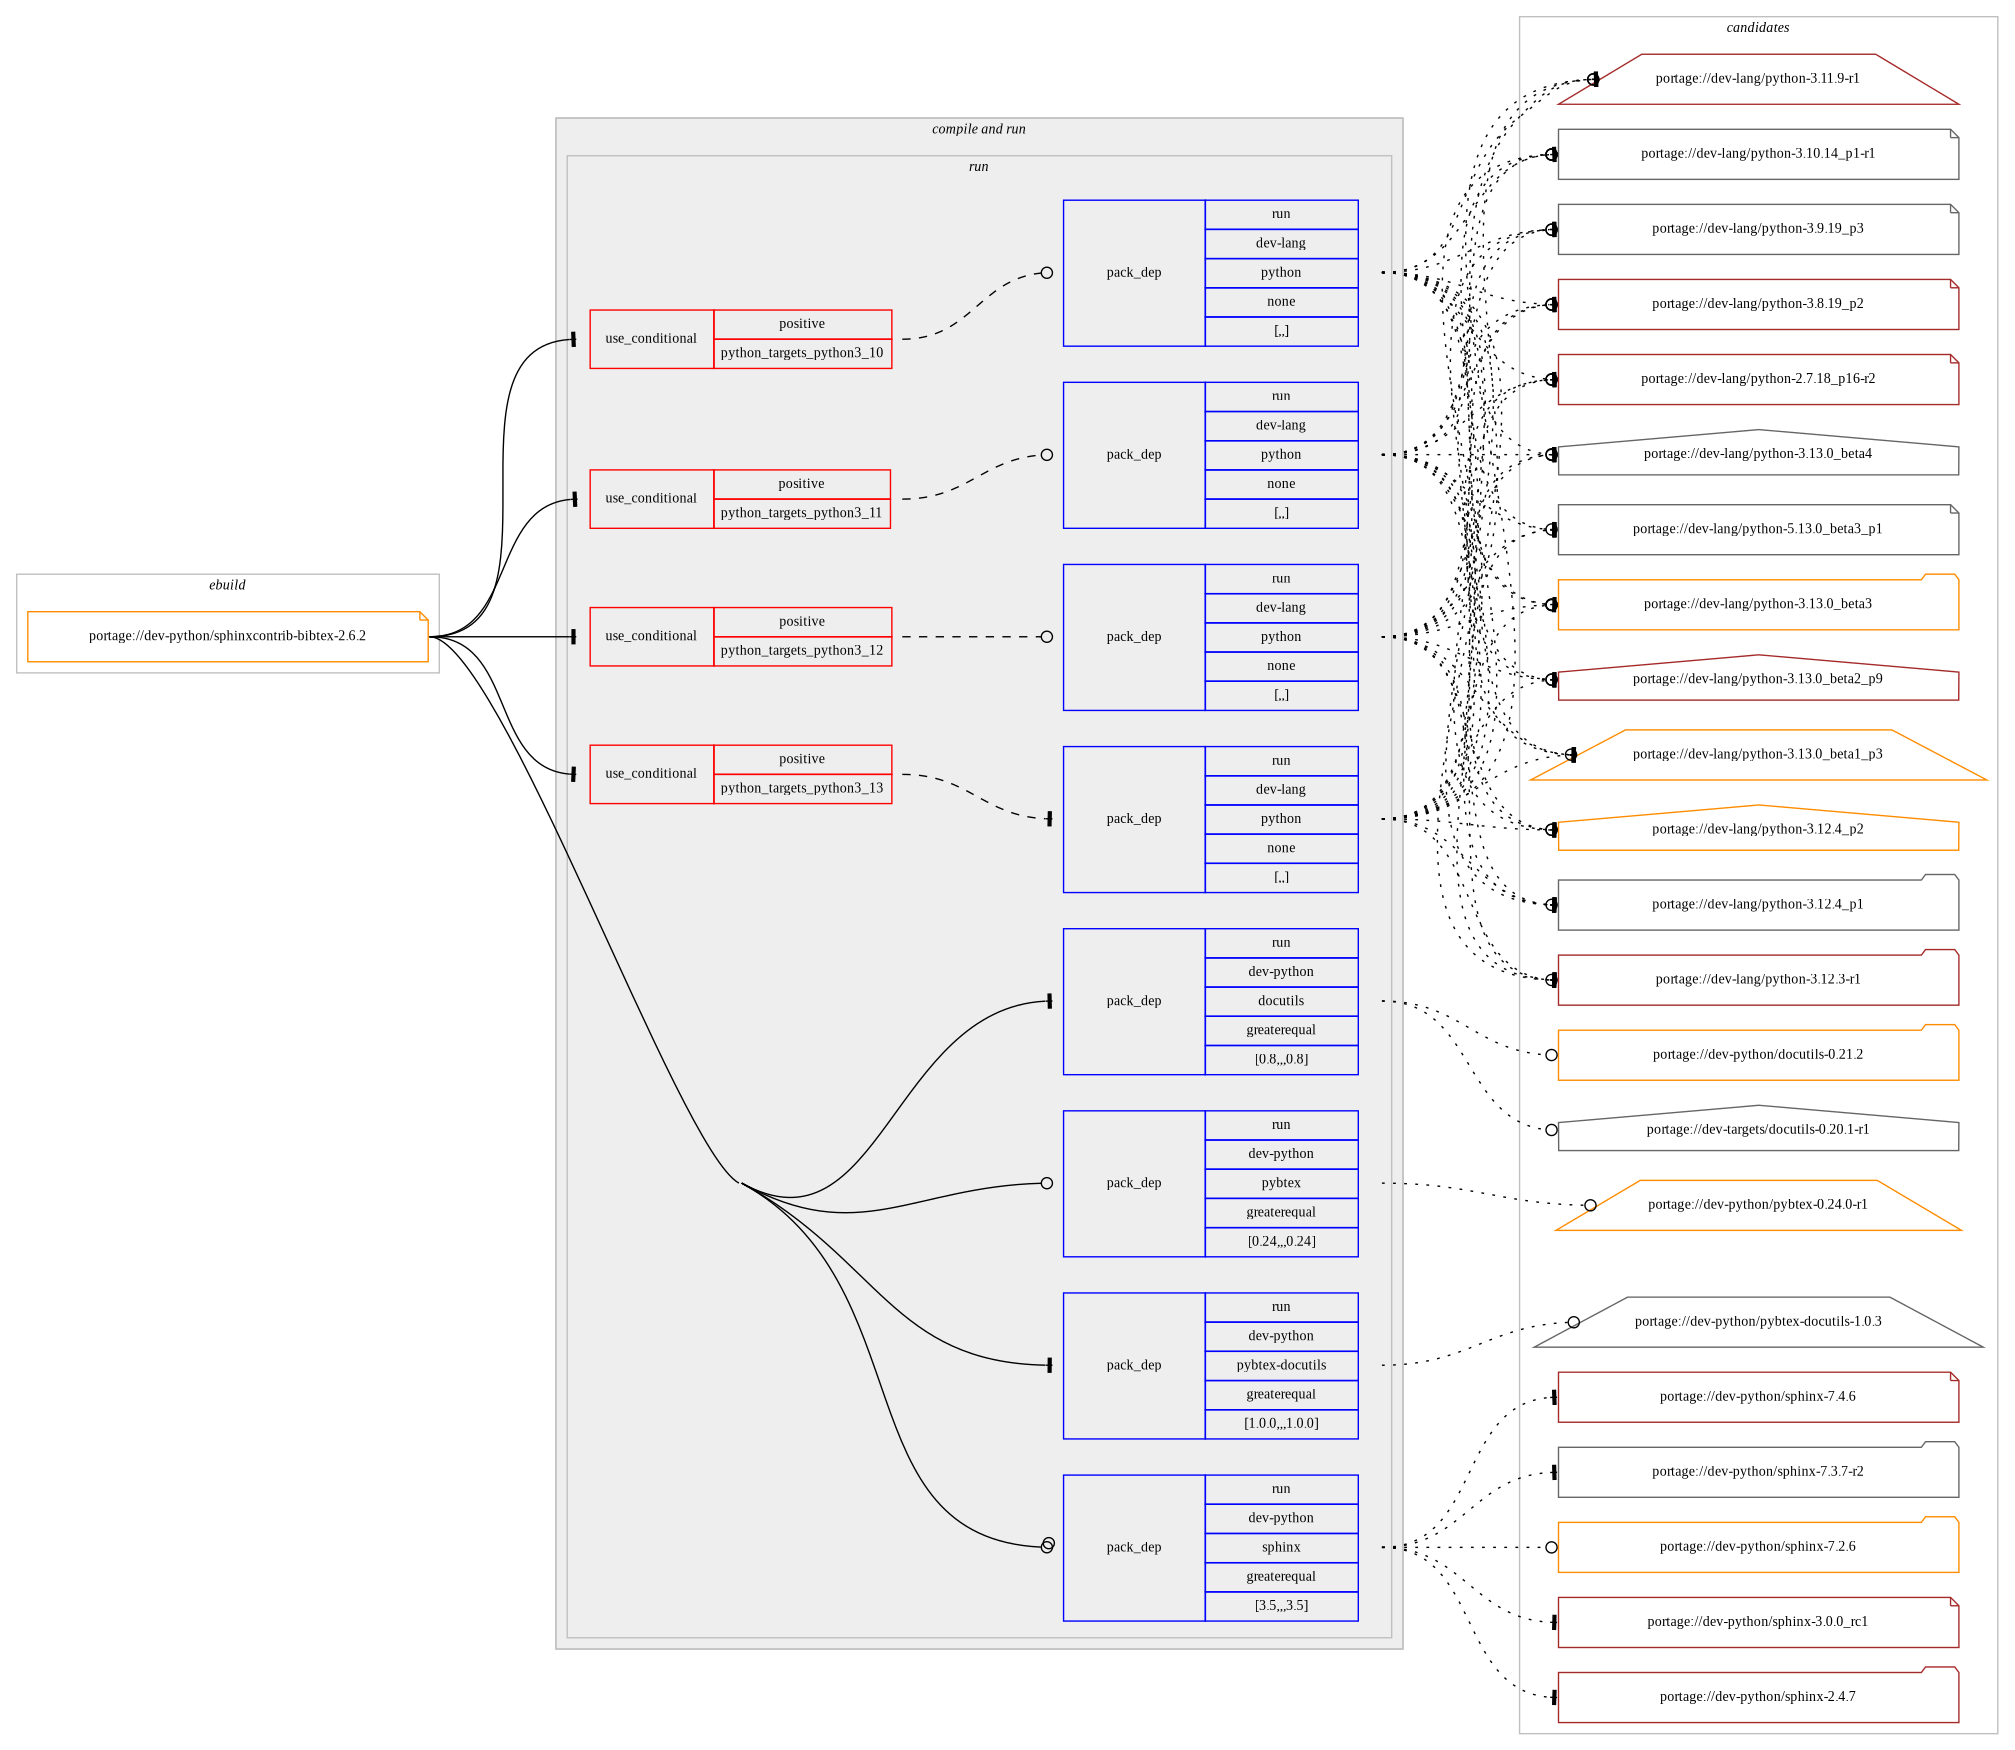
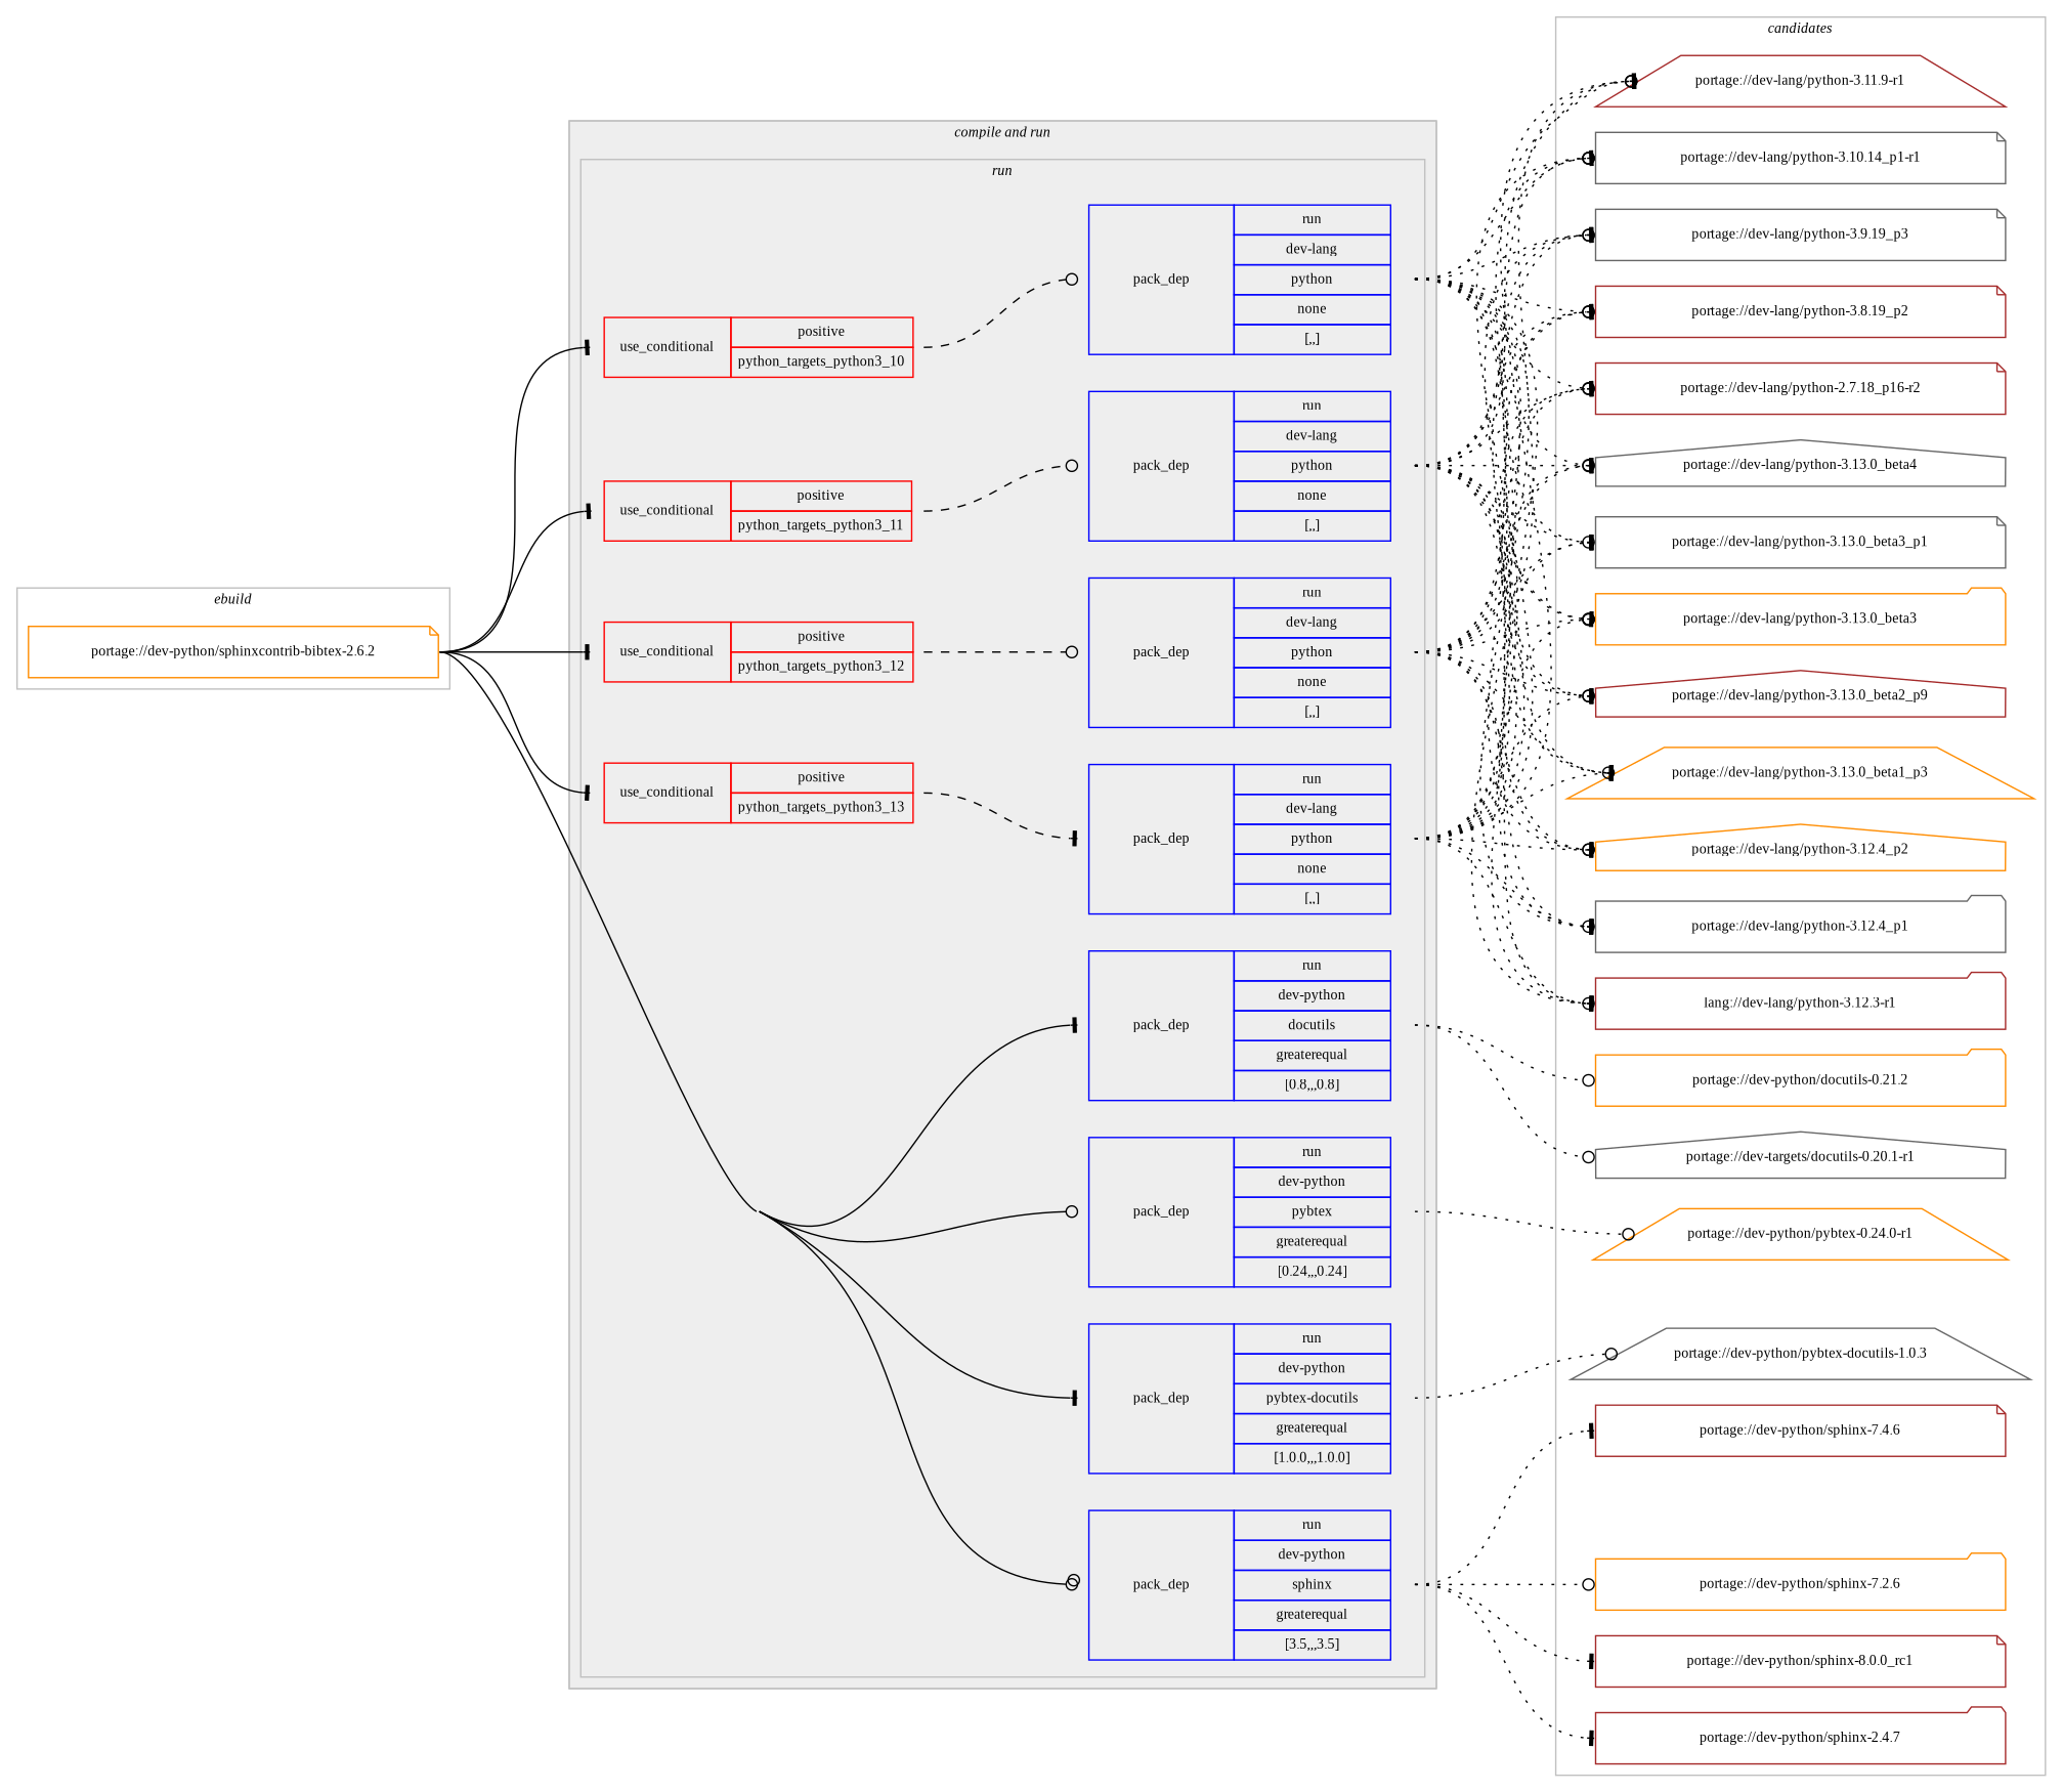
  digraph {
    compound=true
    concentrate=true
    fontname="Liberation Serif"
    fontsize=10
    newrank=true
    rankdir=LR
    ranksep=1.5
    node [color=blue fontname="Liberation Serif" fontsize=10 shape=none]
    edge [arrowhead=tee fontname="Liberation Serif" headport=w style=dotted tailport=e weight=100]
    n1 [color=darkorange label="portage://dev-python/sphinxcontrib-bibtex-2.6.2" shape=note width=4]
    n2 [label=<<TABLE BORDER="0" CELLBORDER="1" CELLSPACING="0" CELLPADDING="4" WIDTH="220"><TR><TD ROWSPAN="6" CELLPADDING="30">pack_dep</TD></TR><TR><TD WIDTH="110">run</TD></TR><TR><TD>dev-lang</TD></TR><TR><TD>python</TD></TR><TR><TD>none</TD></TR><TR><TD>[,,]</TD></TR></TABLE>>]
    n3 [color=red label=<<TABLE BORDER="0" CELLBORDER="1" CELLSPACING="0" CELLPADDING="4"><TR><TD ROWSPAN="3" CELLPADDING="10">use_conditional</TD></TR><TR><TD>positive</TD></TR><TR><TD>python_targets_python3_10</TD></TR></TABLE>>]
    n4 [label=<<TABLE BORDER="0" CELLBORDER="1" CELLSPACING="0" CELLPADDING="4" WIDTH="220"><TR><TD ROWSPAN="6" CELLPADDING="30">pack_dep</TD></TR><TR><TD WIDTH="110">run</TD></TR><TR><TD>dev-lang</TD></TR><TR><TD>python</TD></TR><TR><TD>none</TD></TR><TR><TD>[,,]</TD></TR></TABLE>>]
    n5 [color=red label=<<TABLE BORDER="0" CELLBORDER="1" CELLSPACING="0" CELLPADDING="4"><TR><TD ROWSPAN="3" CELLPADDING="10">use_conditional</TD></TR><TR><TD>positive</TD></TR><TR><TD>python_targets_python3_11</TD></TR></TABLE>>]
    n6 [label=<<TABLE BORDER="0" CELLBORDER="1" CELLSPACING="0" CELLPADDING="4" WIDTH="220"><TR><TD ROWSPAN="6" CELLPADDING="30">pack_dep</TD></TR><TR><TD WIDTH="110">run</TD></TR><TR><TD>dev-lang</TD></TR><TR><TD>python</TD></TR><TR><TD>none</TD></TR><TR><TD>[,,]</TD></TR></TABLE>>]
    n7 [color=red label=<<TABLE BORDER="0" CELLBORDER="1" CELLSPACING="0" CELLPADDING="4"><TR><TD ROWSPAN="3" CELLPADDING="10">use_conditional</TD></TR><TR><TD>positive</TD></TR><TR><TD>python_targets_python3_12</TD></TR></TABLE>>]
    n8 [label=<<TABLE BORDER="0" CELLBORDER="1" CELLSPACING="0" CELLPADDING="4" WIDTH="220"><TR><TD ROWSPAN="6" CELLPADDING="30">pack_dep</TD></TR><TR><TD WIDTH="110">run</TD></TR><TR><TD>dev-lang</TD></TR><TR><TD>python</TD></TR><TR><TD>none</TD></TR><TR><TD>[,,]</TD></TR></TABLE>>]
    n9 [color=red label=<<TABLE BORDER="0" CELLBORDER="1" CELLSPACING="0" CELLPADDING="4"><TR><TD ROWSPAN="3" CELLPADDING="10">use_conditional</TD></TR><TR><TD>positive</TD></TR><TR><TD>python_targets_python3_13</TD></TR></TABLE>>]
    n10 [label=<<TABLE BORDER="0" CELLBORDER="1" CELLSPACING="0" CELLPADDING="4" WIDTH="220"><TR><TD ROWSPAN="6" CELLPADDING="30">pack_dep</TD></TR><TR><TD WIDTH="110">run</TD></TR><TR><TD>dev-python</TD></TR><TR><TD>docutils</TD></TR><TR><TD>greaterequal</TD></TR><TR><TD>[0.8,,,0.8]</TD></TR></TABLE>>]
    n11 [label=<<TABLE BORDER="0" CELLBORDER="1" CELLSPACING="0" CELLPADDING="4" WIDTH="220"><TR><TD ROWSPAN="6" CELLPADDING="30">pack_dep</TD></TR><TR><TD WIDTH="110">run</TD></TR><TR><TD>dev-python</TD></TR><TR><TD>pybtex</TD></TR><TR><TD>greaterequal</TD></TR><TR><TD>[0.24,,,0.24]</TD></TR></TABLE>>]
    n12 [label=<<TABLE BORDER="0" CELLBORDER="1" CELLSPACING="0" CELLPADDING="4" WIDTH="220"><TR><TD ROWSPAN="6" CELLPADDING="30">pack_dep</TD></TR><TR><TD WIDTH="110">run</TD></TR><TR><TD>dev-python</TD></TR><TR><TD>pybtex-docutils</TD></TR><TR><TD>greaterequal</TD></TR><TR><TD>[1.0.0,,,1.0.0]</TD></TR></TABLE>>]
    n13 [label=<<TABLE BORDER="0" CELLBORDER="1" CELLSPACING="0" CELLPADDING="4" WIDTH="220"><TR><TD ROWSPAN="6" CELLPADDING="30">pack_dep</TD></TR><TR><TD WIDTH="110">run</TD></TR><TR><TD>dev-python</TD></TR><TR><TD>sphinx</TD></TR><TR><TD>greaterequal</TD></TR><TR><TD>[3.5,,,3.5]</TD></TR></TABLE>>]
    n14 [color=gray40 label="portage://dev-lang/python-3.13.0_beta4" shape=house width=4]
-   n15 [color=gray40 label="portage://dev-lang/python-5.13.0_beta3_p1" shape=note width=4]
+   n15 [color=gray40 label="portage://dev-lang/python-3.13.0_beta3_p1" shape=note width=4]
    n16 [color=darkorange label="portage://dev-lang/python-3.13.0_beta3" shape=folder width=4]
    n17 [color=brown label="portage://dev-lang/python-3.13.0_beta2_p9" shape=house width=4]
    n18 [color=darkorange label="portage://dev-lang/python-3.13.0_beta1_p3" shape=trapezium width=4]
    n19 [color=darkorange label="portage://dev-lang/python-3.12.4_p2" shape=house width=4]
    n20 [color=gray40 label="portage://dev-lang/python-3.12.4_p1" shape=folder width=4]
-   n21 [color=brown label="portage://dev-lang/python-3.12.3-r1" shape=folder width=4]
+   n21 [color=brown label="lang://dev-lang/python-3.12.3-r1" shape=folder width=4]
    n22 [color=brown label="portage://dev-lang/python-3.11.9-r1" shape=trapezium width=4]
    n23 [color=gray40 label="portage://dev-lang/python-3.10.14_p1-r1" shape=note width=4]
    n24 [color=gray40 label="portage://dev-lang/python-3.9.19_p3" shape=note width=4]
    n25 [color=brown label="portage://dev-lang/python-3.8.19_p2" shape=note width=4]
    n26 [color=brown label="portage://dev-lang/python-2.7.18_p16-r2" shape=note width=4]
    n27 [color=darkorange label="portage://dev-python/docutils-0.21.2" shape=folder width=4]
    n28 [color=gray40 label="portage://dev-targets/docutils-0.20.1-r1" shape=house width=4]
    n29 [color=gray40 label="portage://dev-python/pybtex-docutils-1.0.3" shape=trapezium width=4]
    n30 [color=darkorange label="portage://dev-python/pybtex-0.24.0-r1" shape=trapezium width=4]
-   n31 [color=brown label="portage://dev-python/sphinx-3.0.0_rc1" shape=note width=4]
+   n31 [color=brown label="portage://dev-python/sphinx-8.0.0_rc1" shape=note width=4]
    n32 [color=brown label="portage://dev-python/sphinx-2.4.7" shape=folder width=4]
    n33 [color=brown label="portage://dev-python/sphinx-7.4.6" shape=note width=4]
-   n34 [color=gray40 label="portage://dev-python/sphinx-7.3.7-r2" shape=folder width=4]
    n35 [color=darkorange label="portage://dev-python/sphinx-7.2.6" shape=folder width=4]
    subgraph cluster_1 {
      color=gray
      label=<<i>ebuild</i>>
      n1
    }
    subgraph cluster_2 {
      color=gray
      label=<<i>dependencies</i>>
      subgraph cluster_3 {
        color=gray
        fillcolor="#eeeeee"
        label=<<i>compile</i>>
        style=filled
      }
      subgraph cluster_4 {
        color=gray
        fillcolor="#eeeeee"
        label=<<i>compile and run</i>>
        style=filled
      }
      subgraph cluster_5 {
        color=gray
        fillcolor="#eeeeee"
        label=<<i>run</i>>
        style=filled
        subgraph sub_6 {
          color=gray
          fillcolor="#eeeeee"
          label=<<i>run</i>>
          style=filled
          n3
          subgraph sub_7 {
            color=gray
            fillcolor="#eeeeee"
            label=<<i>run</i>>
            style=filled
            n2
          }
        }
        subgraph sub_8 {
          color=gray
          fillcolor="#eeeeee"
          label=<<i>run</i>>
          style=filled
          n5
          subgraph sub_9 {
            color=gray
            fillcolor="#eeeeee"
            label=<<i>run</i>>
            style=filled
            n4
          }
        }
        subgraph sub_10 {
          color=gray
          fillcolor="#eeeeee"
          label=<<i>run</i>>
          style=filled
          n7
          subgraph sub_11 {
            color=gray
            fillcolor="#eeeeee"
            label=<<i>run</i>>
            style=filled
            n6
          }
        }
        subgraph sub_12 {
          color=gray
          fillcolor="#eeeeee"
          label=<<i>run</i>>
          style=filled
          n9
          subgraph sub_13 {
            color=gray
            fillcolor="#eeeeee"
            label=<<i>run</i>>
            style=filled
            n8
          }
        }
        subgraph sub_14 {
          color=gray
          fillcolor="#eeeeee"
          label=<<i>run</i>>
          style=filled
          n10
        }
        subgraph sub_15 {
          color=gray
          fillcolor="#eeeeee"
          label=<<i>run</i>>
          style=filled
          n11
        }
        subgraph sub_16 {
          color=gray
          fillcolor="#eeeeee"
          label=<<i>run</i>>
          style=filled
          n12
        }
        subgraph sub_17 {
          color=gray
          fillcolor="#eeeeee"
          label=<<i>run</i>>
          style=filled
          n13
        }
      }
    }
    subgraph cluster_18 {
      color=gray
      label=<<i>candidates</i>>
      rank=same
      subgraph sub_19 {
        color=black
        label=<<i>candidates</i>>
        nodesep=1
        rank=same
        n14
        n15
        n16
        n17
        n18
        n19
        n20
        n21
        n22
        n23
        n24
        n25
        n26
      }
      subgraph sub_20 {
        color=black
        label=<<i>candidates</i>>
        nodesep=1
        rank=same
        n14
        n15
        n16
        n17
        n18
        n19
        n20
        n21
        n22
        n23
        n24
        n25
        n26
      }
      subgraph sub_21 {
        color=black
        label=<<i>candidates</i>>
        nodesep=1
        rank=same
        n14
        n15
        n16
        n17
        n18
        n19
        n20
        n21
        n22
        n23
        n24
        n25
        n26
      }
      subgraph sub_22 {
        color=black
        label=<<i>candidates</i>>
        nodesep=1
        rank=same
        n14
        n15
        n16
        n17
        n18
        n19
        n20
        n21
        n22
        n23
        n24
        n25
        n26
      }
      subgraph sub_23 {
        color=black
        label=<<i>candidates</i>>
        nodesep=1
        rank=same
        n27
        n28
      }
      subgraph sub_24 {
        color=black
        label=<<i>candidates</i>>
        nodesep=1
        rank=same
        n29
      }
      subgraph sub_25 {
        color=black
        label=<<i>candidates</i>>
        nodesep=1
        rank=same
        n30
      }
      subgraph sub_26 {
        color=black
        label=<<i>candidates</i>>
        nodesep=1
        rank=same
        n31
        n32
        n33
-       n34
        n35
      }
    }
    n1 -> n3 [style=solid weight=20]
    n1 -> n5 [style=solid weight=20]
    n1 -> n7 [style=solid weight=20]
    n1 -> n9 [style=solid weight=20]
    n1 -> n10 [style=solid weight=20]
    n1 -> n11 [arrowhead=odot style=solid weight=20]
    n1 -> n12 [style=solid weight=20]
    n1 -> n13 [arrowhead=odot style=solid weight=20]
    n2 -> n14 [arrowhead=odot]
    n2 -> n15
    n2 -> n16 [arrowhead=odot]
    n2 -> n17 [arrowhead=odot]
    n2 -> n18
    n2 -> n19 [arrowhead=odot]
    n2 -> n20
    n2 -> n21 [arrowhead=odot]
    n2 -> n22
    n2 -> n23
    n2 -> n24
    n2 -> n25 [arrowhead=odot]
    n2 -> n26 [arrowhead=odot]
    n3 -> n2 [arrowhead=odot style=dashed weight=20]
    n4 -> n14
    n4 -> n15 [arrowhead=odot]
    n4 -> n16
    n4 -> n17
    n4 -> n18
    n4 -> n19 [arrowhead=odot]
    n4 -> n20 [arrowhead=odot]
    n4 -> n21
    n4 -> n22 [arrowhead=odot]
    n4 -> n23 [arrowhead=odot]
    n4 -> n24 [arrowhead=odot]
    n4 -> n25
    n4 -> n26 [arrowhead=odot]
    n5 -> n4 [arrowhead=odot style=dashed weight=20]
    n6 -> n14 [arrowhead=odot]
    n6 -> n15
    n6 -> n16 [arrowhead=odot]
    n6 -> n17 [arrowhead=odot]
    n6 -> n18 [arrowhead=odot]
    n6 -> n19
    n6 -> n20
    n6 -> n21
    n6 -> n22 [arrowhead=odot]
    n6 -> n23 [arrowhead=odot]
    n6 -> n24
    n6 -> n25 [arrowhead=odot]
    n6 -> n26
    n7 -> n6 [arrowhead=odot style=dashed weight=20]
    n8 -> n14
    n8 -> n15
    n8 -> n16 [arrowhead=odot]
    n8 -> n17
    n8 -> n18
    n8 -> n19
    n8 -> n20
    n8 -> n21
    n8 -> n22
    n8 -> n23 [arrowhead=odot]
    n8 -> n24 [arrowhead=odot]
    n8 -> n25
    n8 -> n26
    n9 -> n8 [style=dashed weight=20]
    n10 -> n27 [arrowhead=odot]
    n10 -> n28 [arrowhead=odot]
    n11 -> n30 [arrowhead=odot]
    n12 -> n29 [arrowhead=odot]
    n13 -> n31
    n13 -> n32
    n13 -> n33
-   n13 -> n34
    n13 -> n35 [arrowhead=odot]
  }
